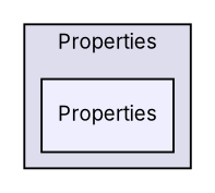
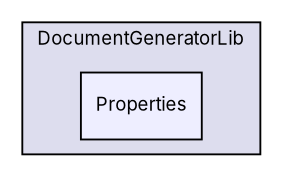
  digraph {
    compound=true
    fontname=Inter
    n1 [fillcolor="#eeeeff" fontname=Inter fontsize=10 label=Properties pencolor=black shape=box style=filled]
    subgraph cluster_1 {
      bgcolor="#ddddee"
      fontsize=10
-     label=Properties
+     label=DocumentGeneratorLib
      pencolor=black
      n1
    }
  }
